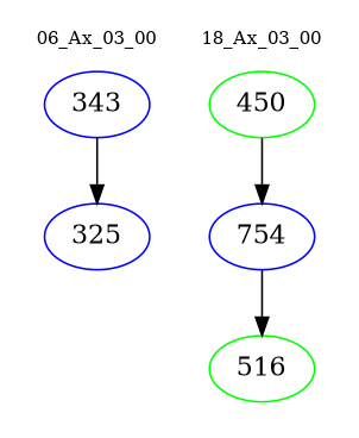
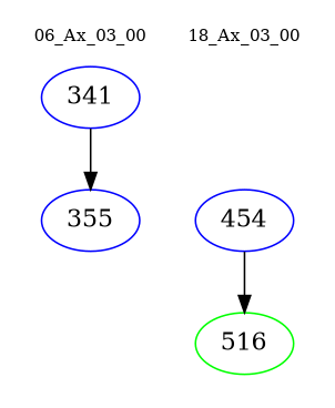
  digraph {
    node [color=blue]
    edge [color=black]
-   n1 [label=343]
-   n2 [label=325]
-   n3 [color=green label=450]
-   n4 [label=754]
+   n1 [label=341]
+   n2 [label=355]
+   n4 [label=454]
    n5 [color=green label=516]
    subgraph cluster_1 {
      color=white
      fontsize=10
      label="06_Ax_03_00"
      n1
      n2
    }
    subgraph cluster_2 {
      color=white
      fontsize=10
      label="18_Ax_03_00"
-     n3
      n4
      n5
    }
    n1 -> n2
-   n3 -> n4
    n4 -> n5
  }
